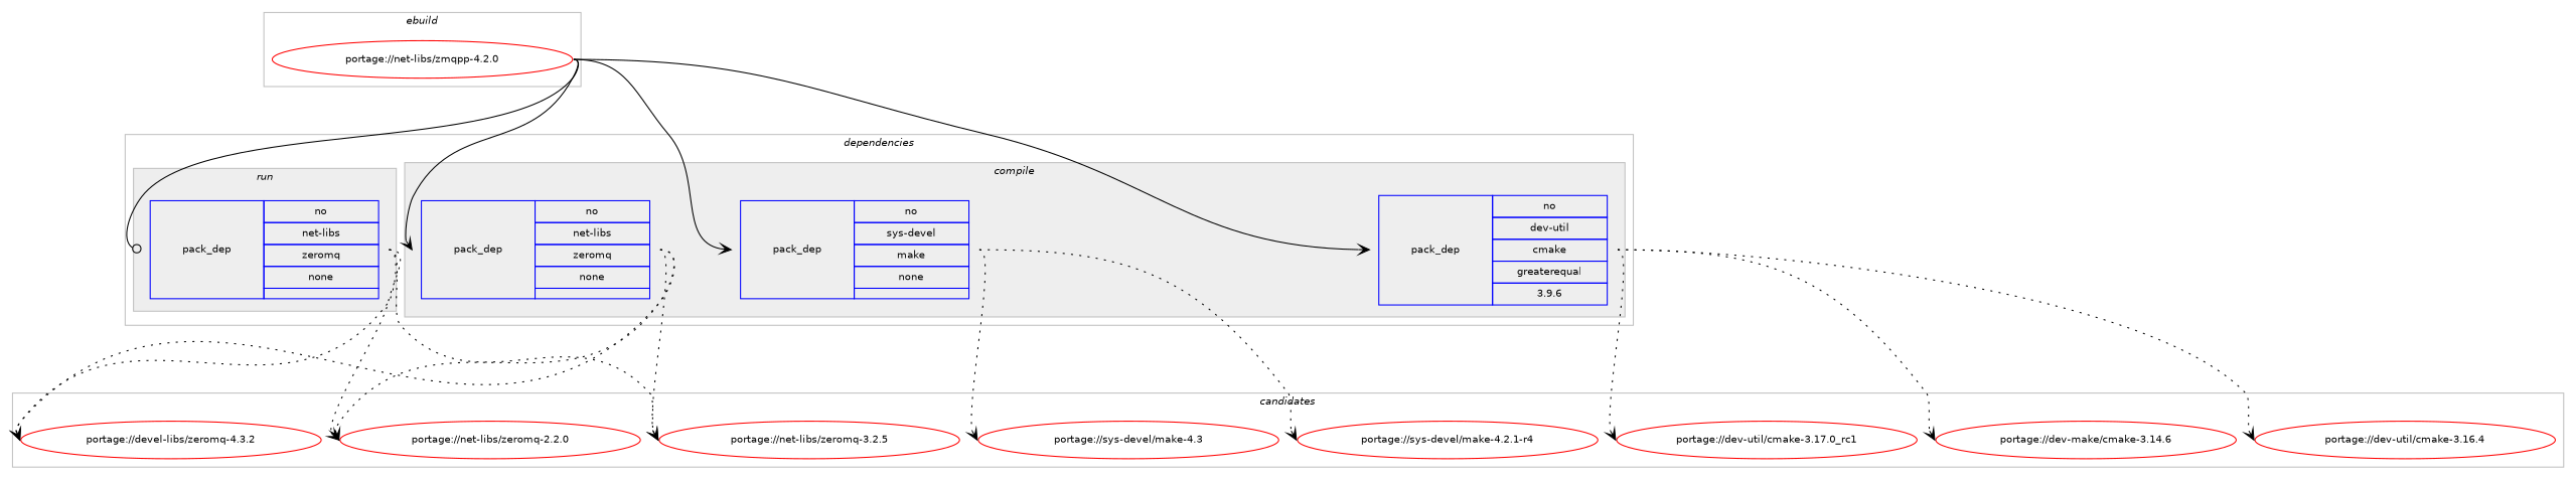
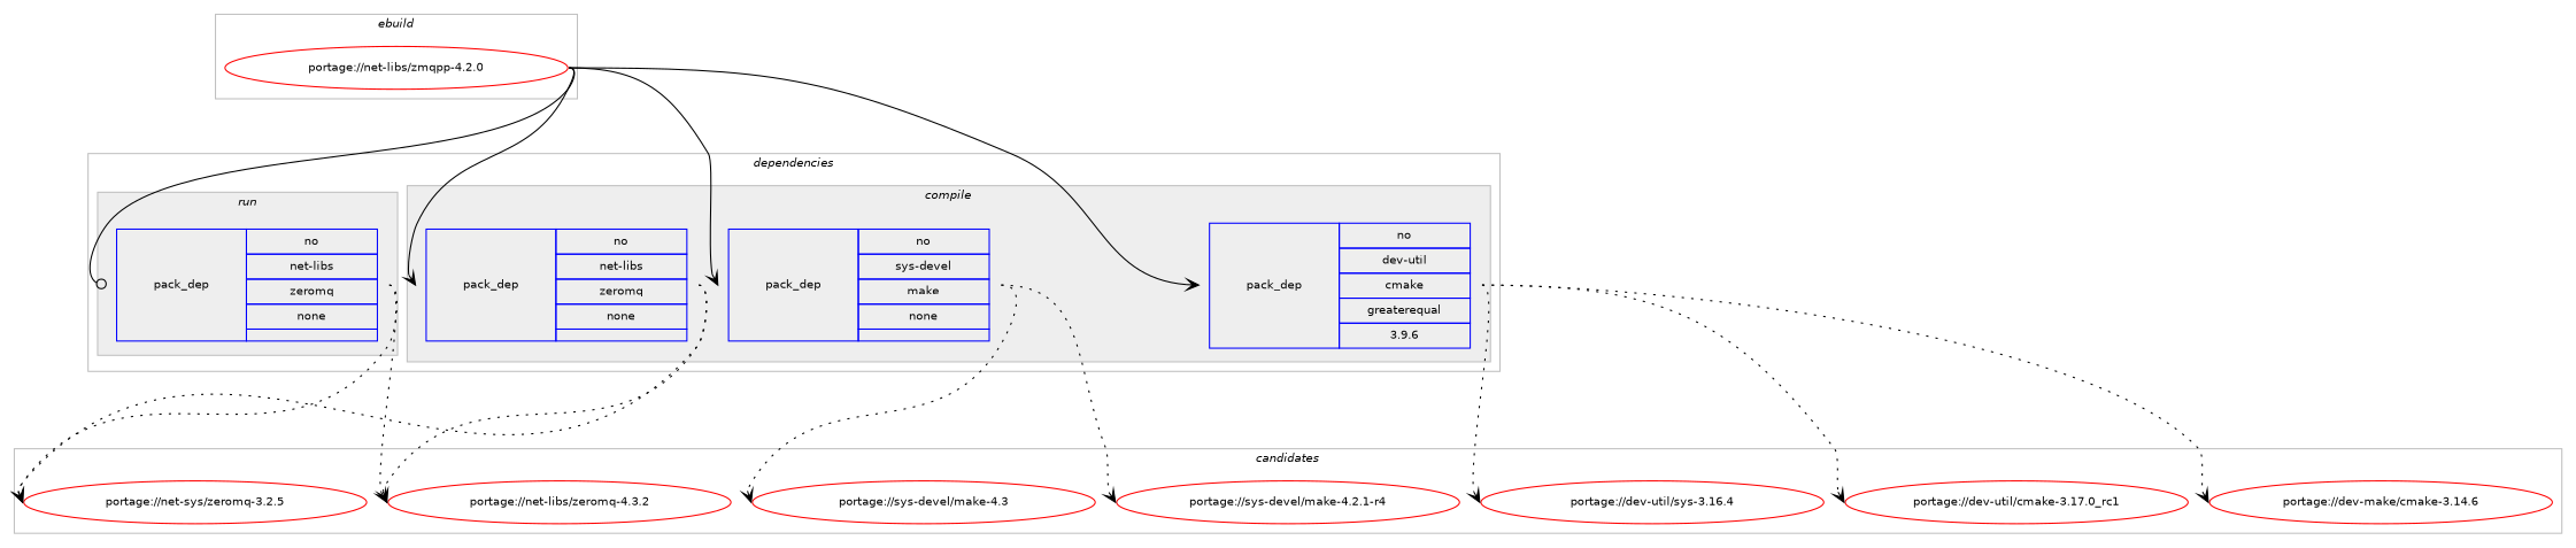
  digraph {
    compound=true
    concentrate=true
    fontname=Helvetica
    fontsize=10
    newrank=true
    rankdir=TB
    ranksep=1.5
    node [color=red fontname=Helvetica fontsize=10]
    edge [arrowhead=vee headport=w style=dotted tailport=e weight=100]
    n1 [label="portage://net-libs/zmqpp-4.2.0" width=4]
    n2 [color=blue label=<<TABLE BORDER="0" CELLBORDER="1" CELLSPACING="0" CELLPADDING="4" WIDTH="220"><TR><TD ROWSPAN="6" CELLPADDING="30">pack_dep</TD></TR><TR><TD WIDTH="110">no</TD></TR><TR><TD>dev-util</TD></TR><TR><TD>cmake</TD></TR><TR><TD>greaterequal</TD></TR><TR><TD>3.9.6</TD></TR></TABLE>> shape=none]
    n3 [color=blue label=<<TABLE BORDER="0" CELLBORDER="1" CELLSPACING="0" CELLPADDING="4" WIDTH="220"><TR><TD ROWSPAN="6" CELLPADDING="30">pack_dep</TD></TR><TR><TD WIDTH="110">no</TD></TR><TR><TD>net-libs</TD></TR><TR><TD>zeromq</TD></TR><TR><TD>none</TD></TR><TR><TD></TD></TR></TABLE>> shape=none]
    n4 [color=blue label=<<TABLE BORDER="0" CELLBORDER="1" CELLSPACING="0" CELLPADDING="4" WIDTH="220"><TR><TD ROWSPAN="6" CELLPADDING="30">pack_dep</TD></TR><TR><TD WIDTH="110">no</TD></TR><TR><TD>sys-devel</TD></TR><TR><TD>make</TD></TR><TR><TD>none</TD></TR><TR><TD></TD></TR></TABLE>> shape=none]
    n5 [color=blue label=<<TABLE BORDER="0" CELLBORDER="1" CELLSPACING="0" CELLPADDING="4" WIDTH="220"><TR><TD ROWSPAN="6" CELLPADDING="30">pack_dep</TD></TR><TR><TD WIDTH="110">no</TD></TR><TR><TD>net-libs</TD></TR><TR><TD>zeromq</TD></TR><TR><TD>none</TD></TR><TR><TD></TD></TR></TABLE>> shape=none]
    n6 [label="portage://dev-util/cmake-3.17.0_rc1" width=4]
-   n7 [label="portage://dev-util/cmake-3.16.4" width=4]
+   n7 [label="portage://dev-util/sys-3.16.4" width=4]
    n8 [label="portage://dev-make/cmake-3.14.6" width=4]
-   n9 [label="portage://devel-libs/zeromq-4.3.2" width=4]
-   n10 [label="portage://net-libs/zeromq-3.2.5" width=4]
-   n11 [label="portage://net-libs/zeromq-2.2.0" width=4]
+   n9 [label="portage://net-libs/zeromq-4.3.2" width=4]
+   n10 [label="portage://net-sys/zeromq-3.2.5" width=4]
    n12 [label="portage://sys-devel/make-4.3" width=4]
    n13 [label="portage://sys-devel/make-4.2.1-r4" width=4]
    subgraph cluster_1 {
      color=gray
      label=<<i>ebuild</i>>
      rank=same
      n1
    }
    subgraph cluster_2 {
      color=gray
      label=<<i>dependencies</i>>
      subgraph cluster_3 {
        color=gray
        fillcolor="#eeeeee"
        label=<<i>compile</i>>
        style=filled
        subgraph sub_4 {
          color=gray
          fillcolor="#eeeeee"
          label=<<i>compile</i>>
          style=filled
          n2
        }
        subgraph sub_5 {
          color=gray
          fillcolor="#eeeeee"
          label=<<i>compile</i>>
          style=filled
          n3
        }
        subgraph sub_6 {
          color=gray
          fillcolor="#eeeeee"
          label=<<i>compile</i>>
          style=filled
          n4
        }
      }
      subgraph cluster_7 {
        color=gray
        fillcolor="#eeeeee"
        label=<<i>compile and run</i>>
        style=filled
      }
      subgraph cluster_8 {
        color=gray
        fillcolor="#eeeeee"
        label=<<i>run</i>>
        style=filled
        subgraph sub_9 {
          color=gray
          fillcolor="#eeeeee"
          label=<<i>run</i>>
          style=filled
          n5
        }
      }
    }
    subgraph cluster_10 {
      color=gray
      label=<<i>candidates</i>>
      rank=same
      subgraph sub_11 {
        color=black
        label=<<i>candidates</i>>
        nodesep=1
        rank=same
        n6
        n7
        n8
      }
      subgraph sub_12 {
        color=black
        label=<<i>candidates</i>>
        nodesep=1
        rank=same
        n9
        n10
-       n11
      }
      subgraph sub_13 {
        color=black
        label=<<i>candidates</i>>
        nodesep=1
        rank=same
        n9
        n10
-       n11
      }
      subgraph sub_14 {
        color=black
        label=<<i>candidates</i>>
        nodesep=1
        rank=same
        n12
        n13
      }
    }
    n1 -> n2 [style=solid weight=20]
    n1 -> n3 [style=solid weight=20]
    n1 -> n4 [style=solid weight=20]
    n1 -> n5 [arrowhead=odot style=solid weight=20]
    n2 -> n6
    n2 -> n7
    n2 -> n8
    n3 -> n9
    n3 -> n10
-   n3 -> n11
    n4 -> n12
    n4 -> n13
    n5 -> n9
    n5 -> n10
-   n5 -> n11
  }
